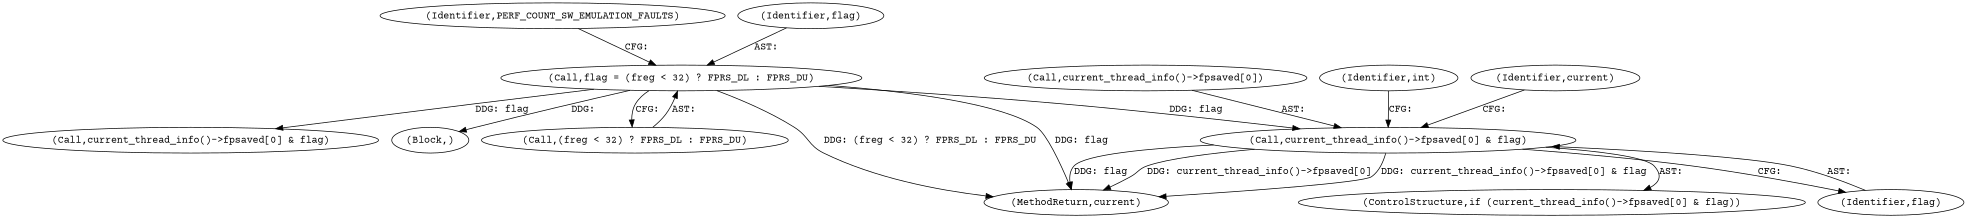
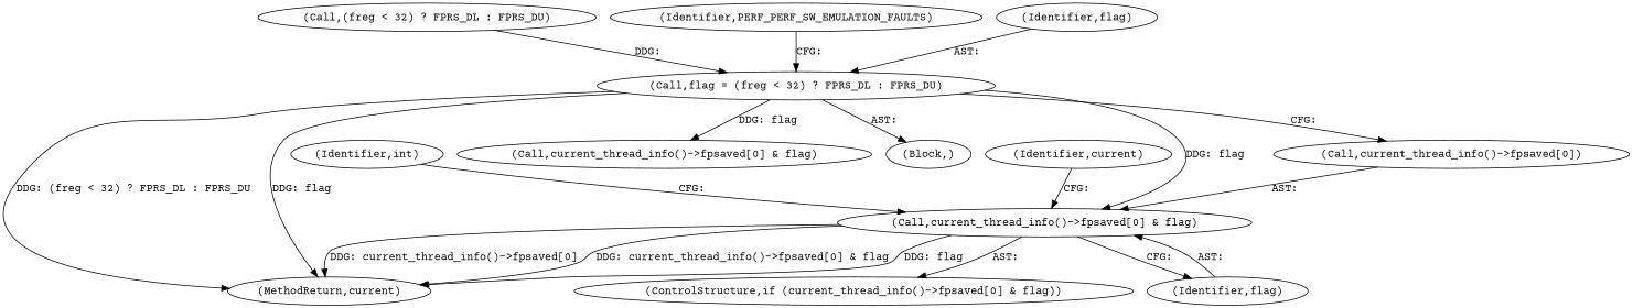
  digraph {
    fontname="Courier Prime"
    node [fontname="Courier Prime"]
    edge [fontname="Courier Prime"]
    n1 [label="(Call,current_thread_info()->fpsaved[0] & flag)"]
    n2 [label="(MethodReturn,current)"]
    n3 [label="(ControlStructure,if (current_thread_info()->fpsaved[0] & flag))"]
    n4 [label="(Identifier,flag)"]
    n5 [label="(Call,flag = (freg < 32) ? FPRS_DL : FPRS_DU)"]
    n6 [label="(Call,current_thread_info()->fpsaved[0] & flag)"]
    n7 [label="(Block,)"]
    n8 [label="(Call,(freg < 32) ? FPRS_DL : FPRS_DU)"]
    n9 [label="(Call,current_thread_info()->fpsaved[0])"]
    n10 [label="(Identifier,int)"]
    n11 [label="(Identifier,current)"]
-   n12 [label="(Identifier,PERF_COUNT_SW_EMULATION_FAULTS)"]
+   n12 [label="(Identifier,PERF_PERF_SW_EMULATION_FAULTS)"]
    n13 [label="(Identifier,flag)"]
    n1 -> n2 [label="DDG: current_thread_info()->fpsaved[0]"]
    n1 -> n2 [label="DDG: current_thread_info()->fpsaved[0] & flag"]
    n1 -> n2 [label="DDG: flag"]
    n1 -> n3 [label="AST: "]
    n1 -> n4 [label="CFG: "]
    n4 -> n1 [label="AST: "]
    n5 -> n1 [label="DDG: flag"]
    n5 -> n2 [label="DDG: (freg < 32) ? FPRS_DL : FPRS_DU"]
    n5 -> n2 [label="DDG: flag"]
    n5 -> n6 [label="DDG: flag"]
-   n5 -> n7 [label="DDG: "]
-   n5 -> n8 [label="CFG: "]
-   n8 -> n5 [label="AST: "]
+   n5 -> n7 [label="AST: "]
+   n5 -> n9 [label="CFG: "]
+   n8 -> n5 [label="DDG: "]
    n9 -> n1 [label="AST: "]
    n10 -> n1 [label="CFG: "]
    n11 -> n1 [label="CFG: "]
    n12 -> n5 [label="CFG: "]
    n13 -> n5 [label="AST: "]
  }
